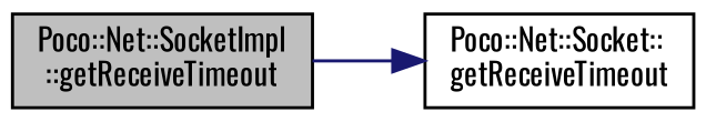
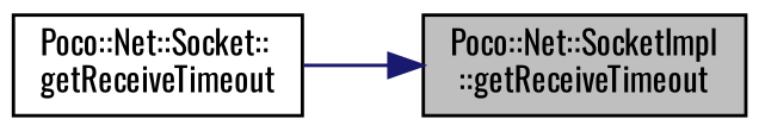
  digraph {
    rankdir=RL
    fontname=Oswald
    node [color=black fontname=Oswald fontsize=10 shape=record style=filled]
    n1 [fillcolor=grey75 fontcolor=black height=0.2 label="Poco::Net::SocketImpl\l::getReceiveTimeout" width=0.4]
    n2 [fillcolor=white height=0.2 label="Poco::Net::Socket::\lgetReceiveTimeout" width=0.4]
-   n2 -> n1 [color=midnightblue dir=back fontname=Oswald fontsize=10 labelfontname=Helvetica labelfontsize=10 style=solid]
+   n1 -> n2 [color=midnightblue dir=back fontname=Oswald fontsize=10 labelfontname=Helvetica labelfontsize=10 style=solid]
  }
